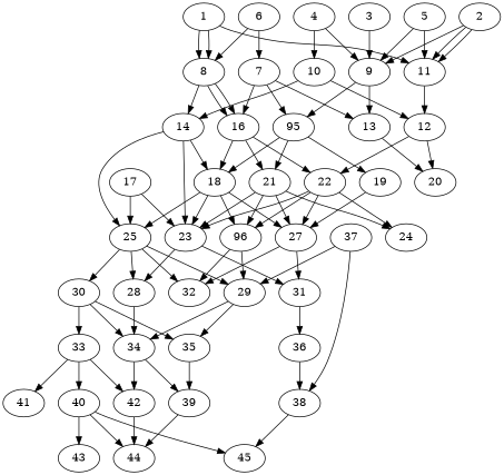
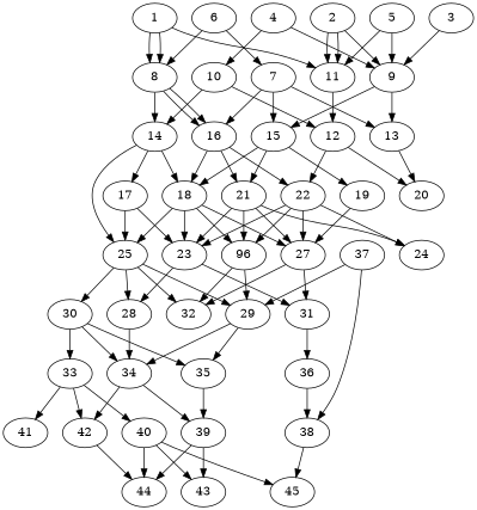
  digraph {
    node [alpha=0.03]
    1 [alpha=0.11 expect_size=5312512]
    8 [alpha=0.17 expect_size=32239616]
    11 [alpha=0.09 expect_size=10181632]
    16 [expect_size=15110144]
    14 [alpha=0.10 expect_size=30731264]
    12 [alpha=0.17 expect_size=37288960]
    18 [alpha=0.04 expect_size=18102272]
    21 [alpha=0.11 expect_size=51025920]
    22 [alpha=0.14 expect_size=25738240]
    17 [alpha=0.07 expect_size=42230784]
    25 [expect_size=13324288]
    20 [alpha=0.06 expect_size=24968192]
    2 [alpha=0.15 expect_size=46062592]
    9 [alpha=0.05 expect_size=38942720]
    13 [alpha=0.09 expect_size=25621504]
-   15 [expect_size=48246784 label=95]
+   15 [expect_size=48246784]
    19 [alpha=0.01 expect_size=12175360]
    3 [alpha=0.02 expect_size=43259904]
    4 [alpha=0.07 expect_size=45931520]
    10 [alpha=0.11 expect_size=49426432]
    5 [alpha=0.06 expect_size=49667072]
    6 [alpha=0.11 expect_size=31403008]
    7 [alpha=0.10 expect_size=23465984]
    23 [alpha=0.13 expect_size=17553408]
    n25 [alpha=0.09 expect_size=20491264 label=96]
    27 [expect_size=27389952]
    24 [alpha=0.09 expect_size=37924864]
    28 [alpha=0.08 expect_size=44279808]
    31 [alpha=0.06 expect_size=22093824]
    29 [alpha=0.07 expect_size=7091200]
    32 [alpha=0.19 expect_size=48412672]
    30 [alpha=0.05 expect_size=8343552]
    34 [alpha=0.15 expect_size=16112640]
    36 [alpha=0.02 expect_size=44066816]
    35 [alpha=0.06 expect_size=36202496]
    33 [alpha=0.02 expect_size=33745920]
    42 [alpha=0.01 expect_size=40088576]
    39 [alpha=0.10 expect_size=44198912]
    38 [alpha=0.10 expect_size=25454592]
    37 [alpha=0.13 expect_size=18681856]
    40 [alpha=0.18 expect_size=14242816]
    41 [alpha=0.05 expect_size=26954752]
    44 [alpha=0.18 expect_size=42582016]
    43 [expect_size=38504448]
    45 [alpha=0.17 expect_size=30623744]
    1 -> 8
    1 -> 8
    1 -> 11
    8 -> 16
    8 -> 16
    8 -> 14
    11 -> 12
    16 -> 18
    16 -> 21
    16 -> 22
    14 -> 18
-   14 -> 23
+   14 -> 17
    14 -> 25
    12 -> 22
    12 -> 20
    18 -> 25
    18 -> 23
    18 -> n25
    18 -> 27
    21 -> 23
    21 -> n25
    21 -> 27
    21 -> 24
    22 -> 23
    22 -> n25
    22 -> 27
    22 -> 24
    17 -> 25
    17 -> 23
    25 -> 28
    25 -> 29
    25 -> 32
    25 -> 30
    2 -> 11
    2 -> 11
    2 -> 9
    9 -> 13
    9 -> 15
    13 -> 20
    15 -> 18
    15 -> 21
    15 -> 19
    19 -> 27
    3 -> 9
    4 -> 9
    4 -> 10
    10 -> 14
    10 -> 12
    5 -> 11
    5 -> 9
    6 -> 8
    6 -> 7
    7 -> 16
    7 -> 13
    7 -> 15
    23 -> 28
    23 -> 31
    n25 -> 29
    n25 -> 32
    27 -> 31
    27 -> 32
    28 -> 34
    31 -> 36
    29 -> 34
    29 -> 35
    30 -> 34
    30 -> 35
    30 -> 33
    34 -> 42
    34 -> 39
    36 -> 38
    35 -> 39
    33 -> 42
    33 -> 40
    33 -> 41
    42 -> 44
    39 -> 44
+   39 -> 43
    38 -> 45
    37 -> 29
    37 -> 38
    40 -> 44
    40 -> 43
    40 -> 45
  }
